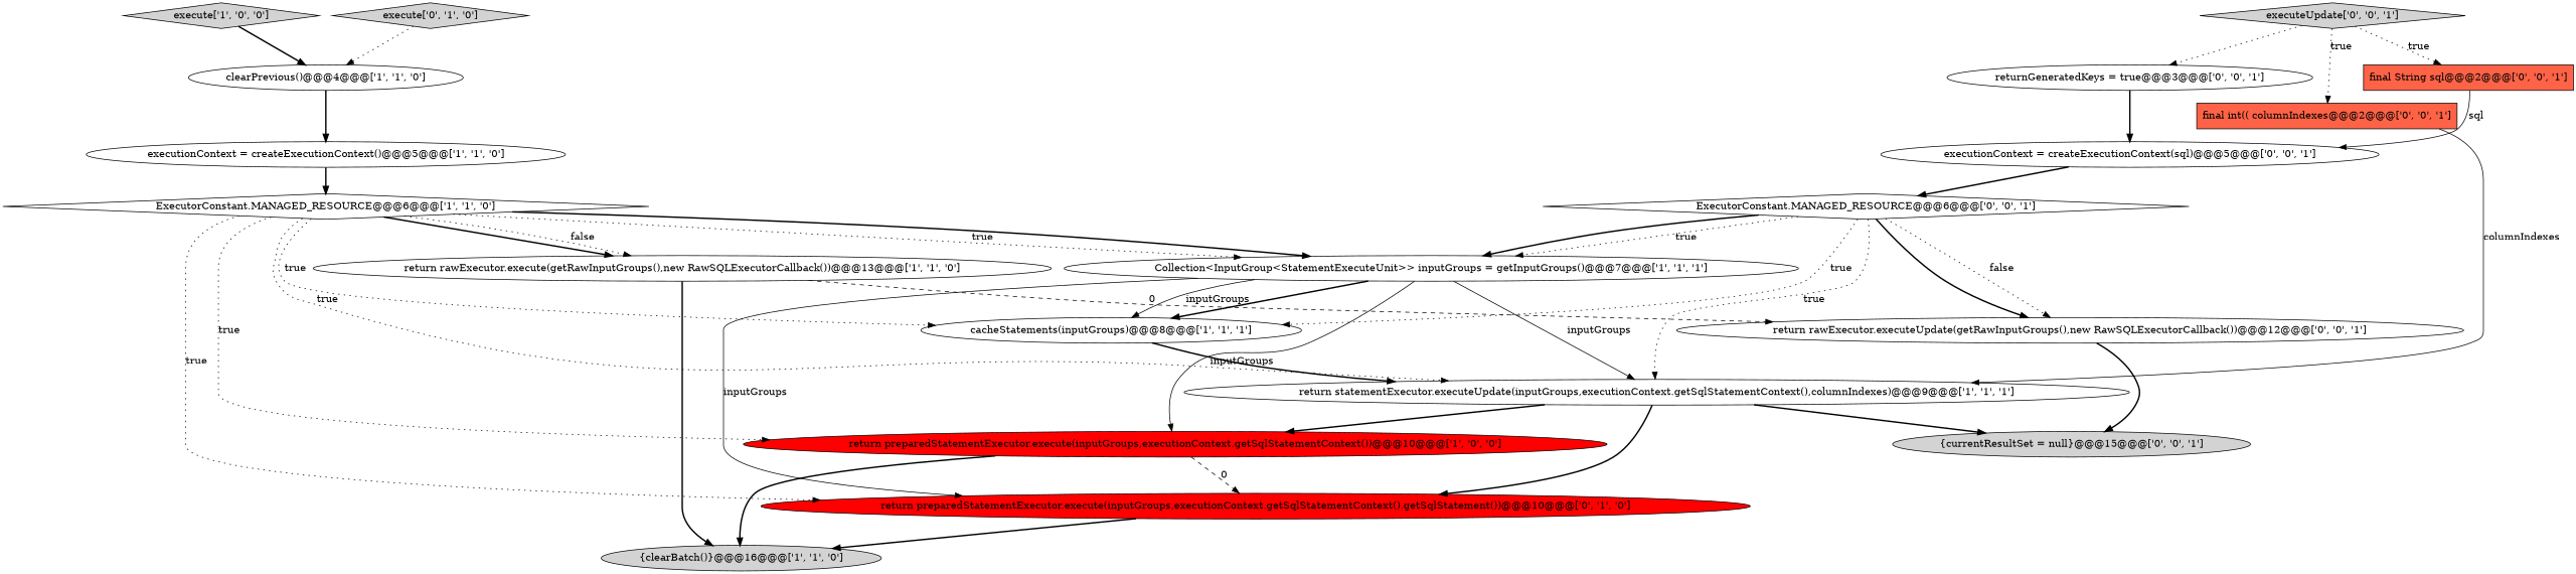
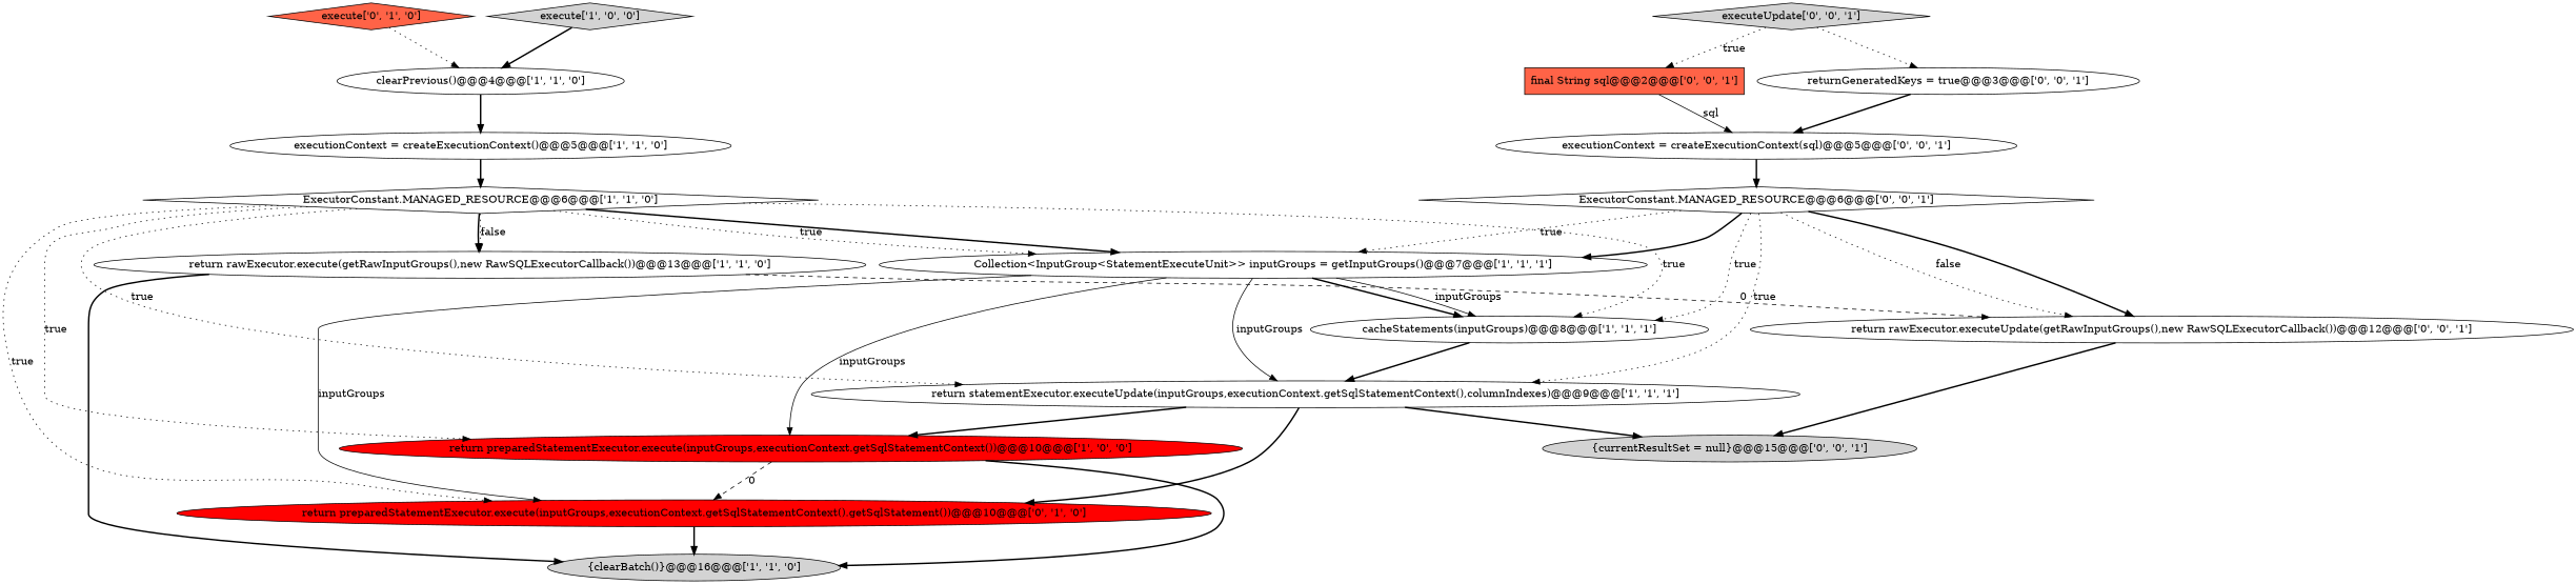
  digraph {
    node [fillcolor=white shape=ellipse style=filled]
    edge [style=bold]
    n1 [label="returnGeneratedKeys = true@@@3@@@['0', '0', '1']"]
    n2 [label="executionContext = createExecutionContext(sql)@@@5@@@['0', '0', '1']"]
    n3 [label="ExecutorConstant.MANAGED_RESOURCE@@@6@@@['0', '0', '1']" shape=diamond]
-   n4 [fillcolor=tomato label="final int(( columnIndexes@@@2@@@['0', '0', '1']" shape=box]
    n5 [label="return statementExecutor.executeUpdate(inputGroups,executionContext.getSqlStatementContext(),columnIndexes)@@@9@@@['1', '1', '1']"]
    n6 [fillcolor=lightgray label="{currentResultSet = null}@@@15@@@['0', '0', '1']"]
    n7 [fillcolor=red label="return preparedStatementExecutor.execute(inputGroups,executionContext.getSqlStatementContext().getSqlStatement())@@@10@@@['0', '1', '0']"]
    n8 [fillcolor=red label="return preparedStatementExecutor.execute(inputGroups,executionContext.getSqlStatementContext())@@@10@@@['1', '0', '0']"]
    n9 [label="return rawExecutor.executeUpdate(getRawInputGroups(),new RawSQLExecutorCallback())@@@12@@@['0', '0', '1']"]
    n10 [label="cacheStatements(inputGroups)@@@8@@@['1', '1', '1']"]
    n11 [label="Collection<InputGroup<StatementExecuteUnit>> inputGroups = getInputGroups()@@@7@@@['1', '1', '1']"]
    n12 [fillcolor=tomato label="final String sql@@@2@@@['0', '0', '1']" shape=box]
    n13 [label="ExecutorConstant.MANAGED_RESOURCE@@@6@@@['1', '1', '0']" shape=diamond]
    n14 [label="return rawExecutor.execute(getRawInputGroups(),new RawSQLExecutorCallback())@@@13@@@['1', '1', '0']"]
    n15 [fillcolor=lightgray label="{clearBatch()}@@@16@@@['1', '1', '0']"]
    n16 [fillcolor=lightgray label="executeUpdate['0', '0', '1']" shape=diamond]
-   n17 [fillcolor=lightgray label="execute['0', '1', '0']" shape=diamond]
+   n17 [fillcolor=tomato label="execute['0', '1', '0']" shape=diamond]
    n18 [label="clearPrevious()@@@4@@@['1', '1', '0']"]
    n19 [label="executionContext = createExecutionContext()@@@5@@@['1', '1', '0']"]
    n20 [fillcolor=lightgray label="execute['1', '0', '0']" shape=diamond]
    n1 -> n2
    n2 -> n3
    n3 -> n5 [label=true style=dotted]
    n3 -> n9 [label=false style=dotted]
    n3 -> n9
    n3 -> n10 [label=true style=dotted]
    n3 -> n11
    n3 -> n11 [label=true style=dotted]
-   n4 -> n5 [label=columnIndexes style=solid]
    n5 -> n6
    n5 -> n7
    n5 -> n8
    n7 -> n15
    n8 -> n7 [label=0 style=dashed]
    n8 -> n15
    n9 -> n6
    n10 -> n5
    n11 -> n5 [label=inputGroups style=solid]
    n11 -> n7 [label=inputGroups style=solid]
    n11 -> n8 [label=inputGroups style=solid]
    n11 -> n10
    n11 -> n10 [label=inputGroups style=solid]
    n12 -> n2 [label=sql style=solid]
    n13 -> n5 [label=true style=dotted]
    n13 -> n7 [label=true style=dotted]
    n13 -> n8 [label=true style=dotted]
    n13 -> n10 [label=true style=dotted]
    n13 -> n11
    n13 -> n11 [label=true style=dotted]
    n13 -> n14
    n13 -> n14 [label=false style=dotted]
    n14 -> n9 [label=0 style=dashed]
    n14 -> n15
    n16 -> n1 [style=dotted]
-   n16 -> n4 [label=true style=dotted]
    n16 -> n12 [label=true style=dotted]
    n17 -> n18 [style=dotted]
    n18 -> n19
    n19 -> n13
    n20 -> n18
  }
